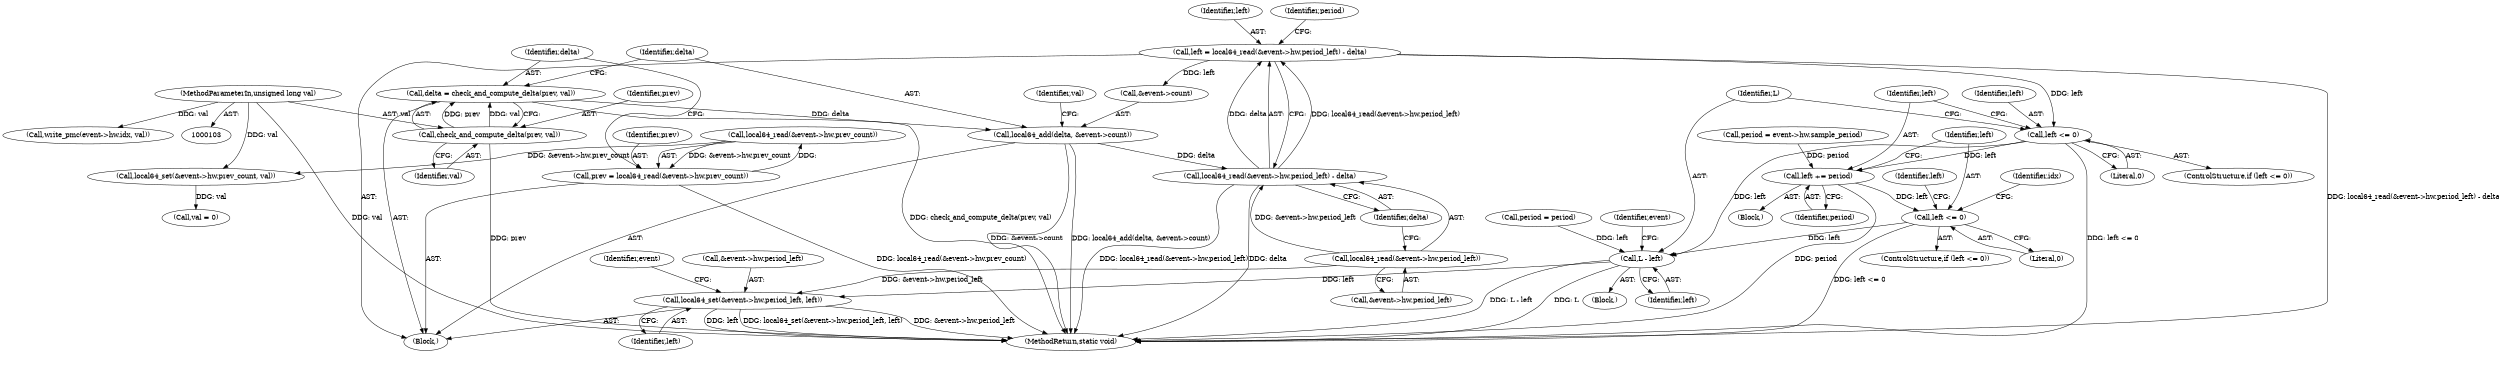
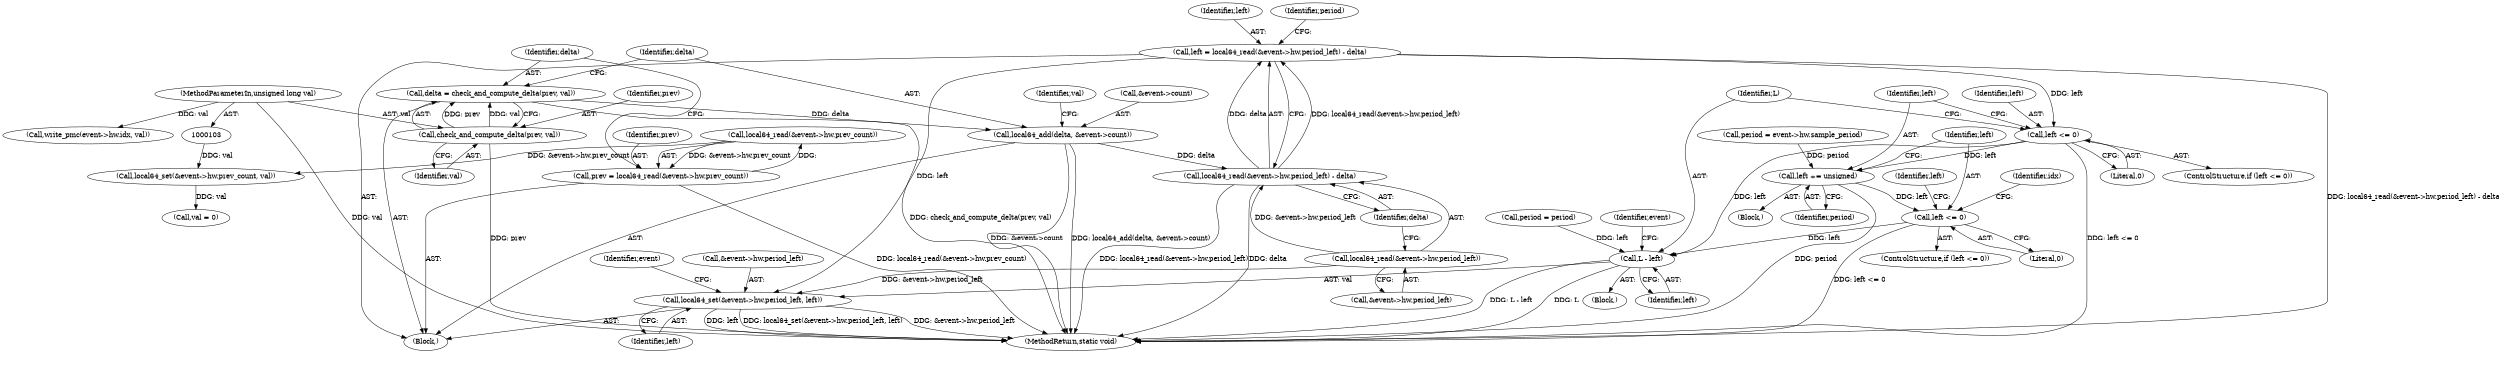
  digraph {
    n1 [label="(Call,left = local64_read(&event->hw.period_left) - delta)"]
    n2 [label="(Call,local64_read(&event->hw.period_left) - delta)"]
    n3 [label="(Call,left <= 0)"]
    n4 [label="(Call,local64_set(&event->hw.period_left, left))"]
    n5 [label="(Block,)"]
    n6 [label="(MethodReturn,static void)"]
    n7 [label="(Identifier,delta)"]
-   n8 [label="(Call,left += period)"]
+   n8 [label="(Call,left += unsigned)"]
    n9 [label="(Call,L - left)"]
    n10 [label="(Literal,0)"]
    n11 [label="(ControlStructure,if (left <= 0))"]
    n12 [label="(Identifier,left)"]
    n13 [label="(Call,local64_read(&event->hw.period_left))"]
    n14 [label="(Call,&event->hw.period_left)"]
    n15 [label="(Call,local64_add(delta, &event->count))"]
    n16 [label="(Call,&event->count)"]
    n17 [label="(Call,delta = check_and_compute_delta(prev, val))"]
    n18 [label="(Call,check_and_compute_delta(prev, val))"]
    n19 [label="(Identifier,val)"]
    n20 [label="(Call,prev = local64_read(&event->hw.prev_count))"]
    n21 [label="(Call,local64_read(&event->hw.prev_count))"]
    n22 [label="(Call,local64_set(&event->hw.prev_count, val))"]
    n23 [label="(Call,val = 0)"]
    n24 [label="(MethodParameterIn,unsigned long val)"]
    n25 [label="(Call,write_pmc(event->hw.idx, val))"]
    1000103
    n27 [label="(Call,left <= 0)"]
    n28 [label="(Block,)"]
    n29 [label="(Identifier,period)"]
    n30 [label="(Block,)"]
    n31 [label="(Identifier,left)"]
    n32 [label="(Literal,0)"]
    n33 [label="(ControlStructure,if (left <= 0))"]
    n34 [label="(Identifier,left)"]
    n35 [label="(Identifier,left)"]
    n36 [label="(Identifier,prev)"]
    n37 [label="(Identifier,left)"]
    n38 [label="(Identifier,event)"]
    n39 [label="(Identifier,event)"]
    n40 [label="(Identifier,idx)"]
    n41 [label="(Identifier,delta)"]
    n42 [label="(Identifier,period)"]
    n43 [label="(Call,period = period)"]
    n44 [label="(Identifier,delta)"]
    n45 [label="(Identifier,left)"]
    n46 [label="(Call,period = event->hw.sample_period)"]
    n47 [label="(Identifier,val)"]
    n48 [label="(Identifier,left)"]
    n49 [label="(Call,&event->hw.period_left)"]
    n50 [label="(Identifier,prev)"]
    n51 [label="(Identifier,L)"]
    n1 -> n2 [label="CFG: "]
    n1 -> n3 [label="DDG: left"]
-   n1 -> n16 [label="DDG: left"]
+   n1 -> n4 [label="DDG: left"]
    n1 -> n5 [label="AST: "]
    n1 -> n6 [label="DDG: local64_read(&event->hw.period_left) - delta"]
    n2 -> n1 [label="AST: "]
    n2 -> n1 [label="DDG: local64_read(&event->hw.period_left)"]
    n2 -> n1 [label="DDG: delta"]
    n2 -> n6 [label="DDG: local64_read(&event->hw.period_left)"]
    n2 -> n6 [label="DDG: delta"]
    n2 -> n7 [label="CFG: "]
    n3 -> n6 [label="DDG: left <= 0"]
    n3 -> n8 [label="DDG: left"]
    n3 -> n9 [label="DDG: left"]
    n3 -> n10 [label="CFG: "]
    n3 -> n11 [label="AST: "]
    n4 -> n5 [label="AST: "]
    n4 -> n6 [label="DDG: local64_set(&event->hw.period_left, left)"]
    n4 -> n6 [label="DDG: &event->hw.period_left"]
    n4 -> n6 [label="DDG: left"]
    n4 -> n12 [label="CFG: "]
    n7 -> n2 [label="AST: "]
    n7 -> n13 [label="CFG: "]
    n8 -> n6 [label="DDG: period"]
    n8 -> n27 [label="DDG: left"]
    n8 -> n28 [label="AST: "]
    n8 -> n29 [label="CFG: "]
-   n9 -> n4 [label="DDG: left"]
+   n9 -> n4 [label="AST: val"]
    n9 -> n6 [label="DDG: L"]
    n9 -> n6 [label="DDG: L - left"]
    n9 -> n30 [label="AST: "]
    n9 -> n31 [label="CFG: "]
    n10 -> n3 [label="AST: "]
    n12 -> n4 [label="AST: "]
    n13 -> n2 [label="AST: "]
    n13 -> n2 [label="DDG: &event->hw.period_left"]
    n13 -> n4 [label="DDG: &event->hw.period_left"]
    n13 -> n14 [label="CFG: "]
    n14 -> n13 [label="AST: "]
    n15 -> n2 [label="DDG: delta"]
    n15 -> n5 [label="AST: "]
    n15 -> n6 [label="DDG: &event->count"]
    n15 -> n6 [label="DDG: local64_add(delta, &event->count)"]
    n16 -> n15 [label="AST: "]
    n17 -> n5 [label="AST: "]
    n17 -> n6 [label="DDG: check_and_compute_delta(prev, val)"]
    n17 -> n15 [label="DDG: delta"]
    n17 -> n18 [label="CFG: "]
    n18 -> n6 [label="DDG: prev"]
    n18 -> n17 [label="AST: "]
    n18 -> n17 [label="DDG: prev"]
    n18 -> n17 [label="DDG: val"]
    n18 -> n19 [label="CFG: "]
    n19 -> n18 [label="AST: "]
    n20 -> n5 [label="AST: "]
    n20 -> n6 [label="DDG: local64_read(&event->hw.prev_count)"]
    n20 -> n21 [label="DDG: "]
    n21 -> n20 [label="AST: "]
    n21 -> n20 [label="DDG: &event->hw.prev_count"]
    n21 -> n22 [label="DDG: &event->hw.prev_count"]
    n22 -> n23 [label="DDG: val"]
    n24 -> n6 [label="DDG: val"]
    n24 -> n18 [label="AST: val"]
-   n24 -> n22 [label="DDG: val"]
+   1000103 -> n22 [label="DDG: val"]
    n24 -> n25 [label="DDG: val"]
    n24 -> 1000103 [label="AST: "]
    n27 -> n6 [label="DDG: left <= 0"]
    n27 -> n9 [label="DDG: left"]
    n27 -> n32 [label="CFG: "]
    n27 -> n33 [label="AST: "]
    n29 -> n8 [label="AST: "]
    n31 -> n9 [label="AST: "]
    n32 -> n27 [label="AST: "]
    n34 -> n1 [label="AST: "]
    n35 -> n27 [label="CFG: "]
    n36 -> n18 [label="AST: "]
    n37 -> n3 [label="AST: "]
    n38 -> n4 [label="CFG: "]
    n39 -> n9 [label="CFG: "]
    n40 -> n27 [label="CFG: "]
    n41 -> n15 [label="AST: "]
    n41 -> n17 [label="CFG: "]
    n42 -> n1 [label="CFG: "]
    n43 -> n9 [label="DDG: left"]
    n44 -> n17 [label="AST: "]
    n44 -> n20 [label="CFG: "]
    n45 -> n8 [label="CFG: "]
    n45 -> n27 [label="AST: "]
    n46 -> n8 [label="DDG: period"]
    n47 -> n15 [label="CFG: "]
    n48 -> n3 [label="CFG: "]
    n48 -> n8 [label="AST: "]
    n49 -> n4 [label="AST: "]
    n50 -> n20 [label="AST: "]
    n51 -> n3 [label="CFG: "]
    n51 -> n9 [label="AST: "]
  }
